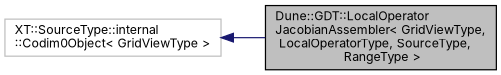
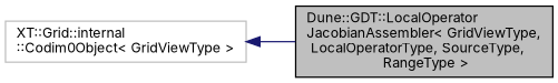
  digraph {
    rankdir=LR
    fontname=Inter
    node [fontname=Inter fontsize=10 shape=record style=filled]
    n1 [color=black fillcolor=grey75 fontcolor=black height=0.2 label="Dune::GDT::LocalOperator\lJacobianAssembler\< GridViewType,\l LocalOperatorType, SourceType,\l RangeType \>" width=0.4]
-   n2 [color=grey75 fillcolor=white height=0.2 label="XT::SourceType::internal\l::Codim0Object\< GridViewType \>" width=0.4]
+   n2 [color=grey75 fillcolor=white height=0.2 label="XT::Grid::internal\l::Codim0Object\< GridViewType \>" width=0.4]
    n2 -> n1 [color=midnightblue dir=back fontname=Inter fontsize=10 labelfontname=Helvetica labelfontsize=10 style=solid]
  }
